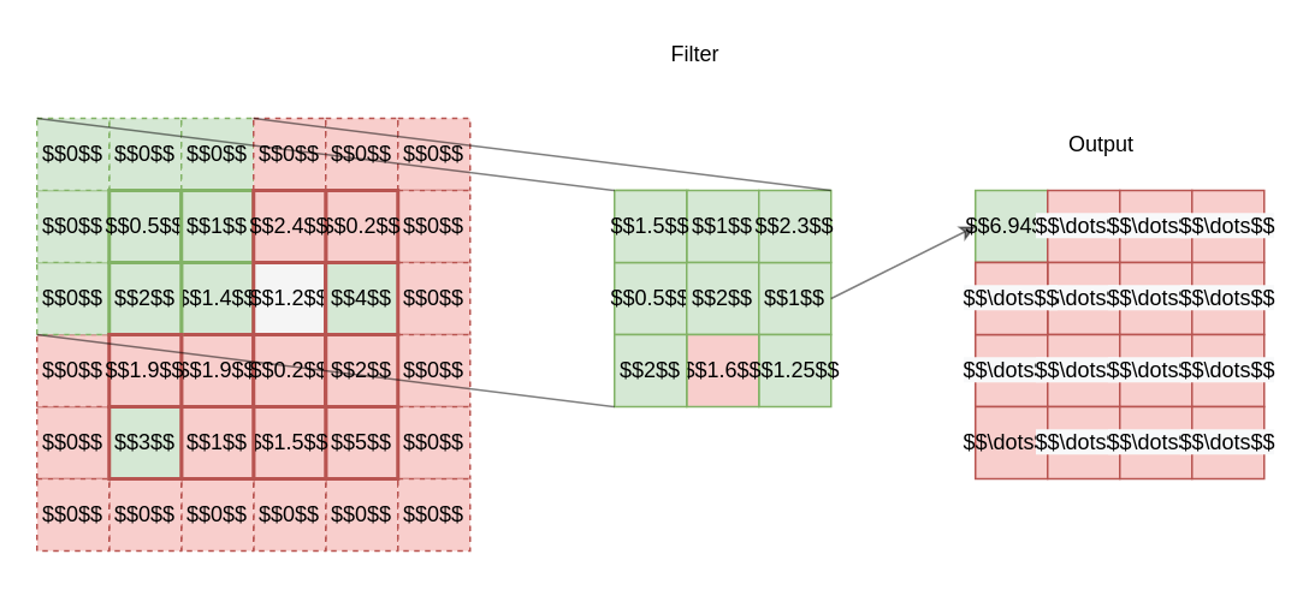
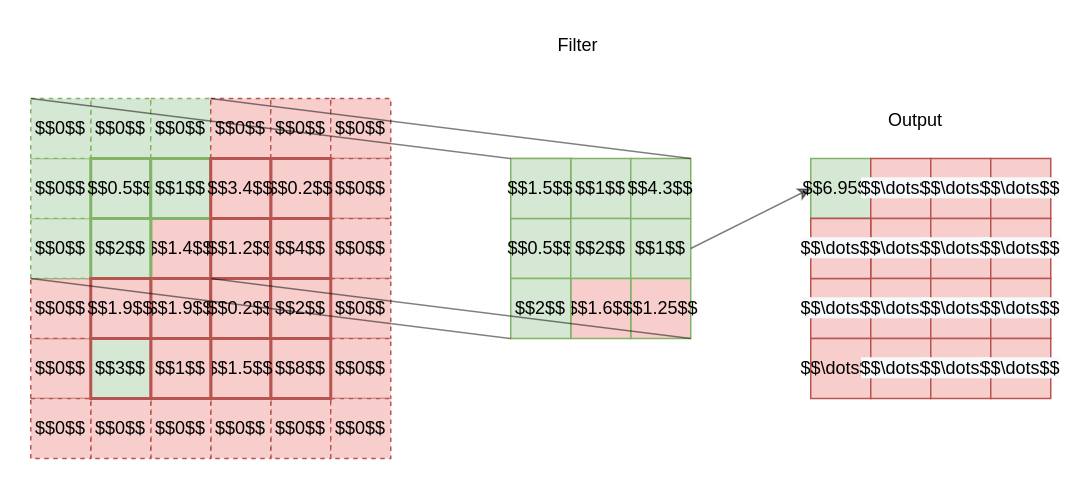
  <mxCell id="0" />
  <mxCell id="1" parent="0" />
  <mxCell id="2" value="0.5" style="rounded=0;whiteSpace=wrap;html=1;strokeColor=#82b366;strokeWidth=2;fillColor=#d5e8d4;" vertex="1" parent="1"><mxGeometry x="60" y="105" width="40" height="40" as="geometry" /></mxCell>
  <mxCell id="3" value="2" style="rounded=0;whiteSpace=wrap;html=1;strokeColor=#82b366;strokeWidth=2;fillColor=#d5e8d4;" vertex="1" parent="1"><mxGeometry x="100" y="105" width="40" height="40" as="geometry" /></mxCell>
  <mxCell id="4" value="1" style="rounded=0;whiteSpace=wrap;html=1;strokeColor=#b85450;strokeWidth=2;fillColor=#f8cecc;" vertex="1" parent="1"><mxGeometry x="140" y="105" width="40" height="40" as="geometry" /></mxCell>
  <mxCell id="5" value="2.3" style="rounded=0;whiteSpace=wrap;html=1;strokeColor=#b85450;strokeWidth=2;fillColor=#f8cecc;" vertex="1" parent="1"><mxGeometry x="180" y="105" width="40" height="40" as="geometry" /></mxCell>
  <mxCell id="6" value="3" style="rounded=0;whiteSpace=wrap;html=1;strokeColor=#82b366;strokeWidth=2;fillColor=#d5e8d4;glass=0;sketch=0;shadow=0;" vertex="1" parent="1"><mxGeometry x="60" y="145" width="40" height="40" as="geometry" /></mxCell>
- <mxCell id="7" value="$$1.4$$" style="rounded=0;whiteSpace=wrap;html=1;strokeColor=#82b366;strokeWidth=2;fillColor=#d5e8d4;" vertex="1" parent="1"><mxGeometry x="100" y="145" width="40" height="40" as="geometry" /></mxCell>
- <mxCell id="8" value="$$1.2$$" style="rounded=0;whiteSpace=wrap;html=1;strokeColor=#b85450;strokeWidth=2;fillColor=#f5f5f5;" vertex="1" parent="1"><mxGeometry x="140" y="145" width="40" height="40" as="geometry" /></mxCell>
+ <mxCell id="7" value="$$1.4$$" style="rounded=0;whiteSpace=wrap;html=1;strokeColor=#82b366;strokeWidth=2;fillColor=#f8cecc;" vertex="1" parent="1"><mxGeometry x="100" y="145" width="40" height="40" as="geometry" /></mxCell>
+ <mxCell id="8" value="$$1.2$$" style="rounded=0;whiteSpace=wrap;html=1;strokeColor=#b85450;strokeWidth=2;fillColor=#f8cecc;" vertex="1" parent="1"><mxGeometry x="140" y="145" width="40" height="40" as="geometry" /></mxCell>
  <mxCell id="9" value="4" style="rounded=0;whiteSpace=wrap;html=1;strokeColor=#b85450;strokeWidth=2;fillColor=#f8cecc;" vertex="1" parent="1"><mxGeometry x="180" y="145" width="40" height="40" as="geometry" /></mxCell>
  <mxCell id="10" value="1.3" style="rounded=0;whiteSpace=wrap;html=1;strokeColor=#b85450;strokeWidth=2;fillColor=#f8cecc;" vertex="1" parent="1"><mxGeometry x="60" y="185" width="40" height="40" as="geometry" /></mxCell>
  <mxCell id="11" value="$$1.9$$" style="rounded=0;whiteSpace=wrap;html=1;strokeColor=#b85450;strokeWidth=2;fillColor=#f8cecc;" vertex="1" parent="1"><mxGeometry x="100" y="185" width="40" height="40" as="geometry" /></mxCell>
  <mxCell id="12" value="$$0.2$$" style="rounded=0;whiteSpace=wrap;html=1;strokeColor=#b85450;strokeWidth=2;fillColor=#f8cecc;" vertex="1" parent="1"><mxGeometry x="140" y="185" width="40" height="40" as="geometry" /></mxCell>
  <mxCell id="13" value="0.3" style="rounded=0;whiteSpace=wrap;html=1;strokeColor=#b85450;strokeWidth=2;fillColor=#f8cecc;" vertex="1" parent="1"><mxGeometry x="180" y="185" width="40" height="40" as="geometry" /></mxCell>
  <mxCell id="14" value="1" style="rounded=0;whiteSpace=wrap;html=1;strokeColor=#b85450;strokeWidth=2;fillColor=#f8cecc;" vertex="1" parent="1"><mxGeometry x="60" y="225" width="40" height="40" as="geometry" /></mxCell>
  <mxCell id="15" value="2.5" style="rounded=0;whiteSpace=wrap;html=1;strokeColor=#b85450;strokeWidth=2;fillColor=#f8cecc;" vertex="1" parent="1"><mxGeometry x="100" y="225" width="40" height="40" as="geometry" /></mxCell>
  <mxCell id="16" value="3.25" style="rounded=0;whiteSpace=wrap;html=1;strokeColor=#b85450;strokeWidth=2;fillColor=#f8cecc;" vertex="1" parent="1"><mxGeometry x="140" y="225" width="40" height="40" as="geometry" /></mxCell>
  <mxCell id="17" value="5" style="rounded=0;whiteSpace=wrap;html=1;strokeColor=#b85450;strokeWidth=2;fillColor=#f8cecc;" vertex="1" parent="1"><mxGeometry x="180" y="225" width="40" height="40" as="geometry" /></mxCell>
  <mxCell id="18" value="0.25" style="rounded=0;whiteSpace=wrap;html=1;strokeColor=#82b366;strokeWidth=1;fillColor=#d5e8d4;" vertex="1" parent="1"><mxGeometry x="341" y="105" width="40" height="40" as="geometry" /></mxCell>
  <mxCell id="19" value="$$1$$" style="rounded=0;whiteSpace=wrap;html=1;strokeColor=#82b366;strokeWidth=1;fillColor=#d5e8d4;" vertex="1" parent="1"><mxGeometry x="380" y="105" width="40" height="40" as="geometry" /></mxCell>
  <mxCell id="20" value="$$0.5$$" style="rounded=0;whiteSpace=wrap;html=1;strokeColor=#82b366;strokeWidth=1;fillColor=#d5e8d4;" vertex="1" parent="1"><mxGeometry x="340" y="145" width="40" height="40" as="geometry" /></mxCell>
  <mxCell id="21" value="$$2$$" style="rounded=0;whiteSpace=wrap;html=1;strokeColor=#82b366;strokeWidth=1;fillColor=#d5e8d4;" vertex="1" parent="1"><mxGeometry x="380" y="145" width="40" height="40" as="geometry" /></mxCell>
- <mxCell id="22" value="$$6.94$$" style="rounded=0;whiteSpace=wrap;html=1;strokeColor=#82b366;strokeWidth=1;fillColor=#d5e8d4;" vertex="1" parent="1"><mxGeometry x="540" y="105" width="40" height="40" as="geometry" /></mxCell>
+ <mxCell id="22" value="$$6.95$$" style="rounded=0;whiteSpace=wrap;html=1;strokeColor=#82b366;strokeWidth=1;fillColor=#d5e8d4;" vertex="1" parent="1"><mxGeometry x="540" y="105" width="40" height="40" as="geometry" /></mxCell>
  <mxCell id="23" value="&#10;&#10;&lt;span style=&quot;color: rgb(0, 0, 0); font-family: helvetica; font-size: 12px; font-style: normal; font-weight: 400; letter-spacing: normal; text-align: center; text-indent: 0px; text-transform: none; word-spacing: 0px; background-color: rgb(248, 249, 250); display: inline; float: none;&quot;&gt;$$\dots$$&lt;/span&gt;&#10;&#10;" style="rounded=0;whiteSpace=wrap;html=1;strokeColor=#b85450;strokeWidth=1;fillColor=#f8cecc;" vertex="1" parent="1"><mxGeometry x="580" y="105" width="40" height="40" as="geometry" /></mxCell>
  <mxCell id="24" value="&#10;&#10;&lt;span style=&quot;color: rgb(0, 0, 0); font-family: helvetica; font-size: 12px; font-style: normal; font-weight: 400; letter-spacing: normal; text-align: center; text-indent: 0px; text-transform: none; word-spacing: 0px; background-color: rgb(248, 249, 250); display: inline; float: none;&quot;&gt;$$\dots$$&lt;/span&gt;&#10;&#10;" style="rounded=0;whiteSpace=wrap;html=1;strokeColor=#b85450;strokeWidth=1;fillColor=#f8cecc;" vertex="1" parent="1"><mxGeometry x="620" y="105" width="40" height="40" as="geometry" /></mxCell>
  <mxCell id="25" value="&#10;&#10;&lt;span style=&quot;color: rgb(0, 0, 0); font-family: helvetica; font-size: 12px; font-style: normal; font-weight: 400; letter-spacing: normal; text-align: center; text-indent: 0px; text-transform: none; word-spacing: 0px; background-color: rgb(248, 249, 250); display: inline; float: none;&quot;&gt;$$\dots$$&lt;/span&gt;&#10;&#10;" style="rounded=0;whiteSpace=wrap;html=1;strokeColor=#b85450;strokeWidth=1;fillColor=#f8cecc;" vertex="1" parent="1"><mxGeometry x="660" y="105" width="40" height="40" as="geometry" /></mxCell>
  <mxCell id="26" value="" style="rounded=0;whiteSpace=wrap;html=1;strokeColor=#b85450;strokeWidth=1;fillColor=#f8cecc;" vertex="1" parent="1"><mxGeometry x="540" y="145" width="40" height="40" as="geometry" /></mxCell>
  <mxCell id="27" value="&#10;&#10;&lt;span style=&quot;color: rgb(0, 0, 0); font-family: helvetica; font-size: 12px; font-style: normal; font-weight: 400; letter-spacing: normal; text-align: center; text-indent: 0px; text-transform: none; word-spacing: 0px; background-color: rgb(248, 249, 250); display: inline; float: none;&quot;&gt;$$\dots$$&lt;/span&gt;&#10;&#10;" style="rounded=0;whiteSpace=wrap;html=1;strokeColor=#b85450;strokeWidth=1;fillColor=#f8cecc;" vertex="1" parent="1"><mxGeometry x="580" y="145" width="40" height="40" as="geometry" /></mxCell>
  <mxCell id="28" value="&#10;&#10;&lt;span style=&quot;color: rgb(0, 0, 0); font-family: helvetica; font-size: 12px; font-style: normal; font-weight: 400; letter-spacing: normal; text-align: center; text-indent: 0px; text-transform: none; word-spacing: 0px; background-color: rgb(248, 249, 250); display: inline; float: none;&quot;&gt;$$\dots$$&lt;/span&gt;&#10;&#10;" style="rounded=0;whiteSpace=wrap;html=1;strokeColor=#b85450;strokeWidth=1;fillColor=#f8cecc;" vertex="1" parent="1"><mxGeometry x="620" y="145" width="40" height="40" as="geometry" /></mxCell>
  <mxCell id="29" value="&#10;&#10;&lt;span style=&quot;color: rgb(0, 0, 0); font-family: helvetica; font-size: 12px; font-style: normal; font-weight: 400; letter-spacing: normal; text-align: center; text-indent: 0px; text-transform: none; word-spacing: 0px; background-color: rgb(248, 249, 250); display: inline; float: none;&quot;&gt;$$\dots$$&lt;/span&gt;&#10;&#10;" style="rounded=0;whiteSpace=wrap;html=1;strokeColor=#b85450;strokeWidth=1;fillColor=#f8cecc;" vertex="1" parent="1"><mxGeometry x="660" y="145" width="40" height="40" as="geometry" /></mxCell>
  <mxCell id="30" value="&#10;&#10;&lt;span style=&quot;color: rgb(0, 0, 0); font-family: helvetica; font-size: 12px; font-style: normal; font-weight: 400; letter-spacing: normal; text-align: center; text-indent: 0px; text-transform: none; word-spacing: 0px; background-color: rgb(248, 249, 250); display: inline; float: none;&quot;&gt;$$\dots$$&lt;/span&gt;&#10;&#10;" style="rounded=0;whiteSpace=wrap;html=1;strokeColor=#b85450;strokeWidth=1;fillColor=#f8cecc;" vertex="1" parent="1"><mxGeometry x="540" y="185" width="40" height="40" as="geometry" /></mxCell>
  <mxCell id="31" value="&#10;&#10;&lt;span style=&quot;color: rgb(0, 0, 0); font-family: helvetica; font-size: 12px; font-style: normal; font-weight: 400; letter-spacing: normal; text-align: center; text-indent: 0px; text-transform: none; word-spacing: 0px; background-color: rgb(248, 249, 250); display: inline; float: none;&quot;&gt;$$\dots$$&lt;/span&gt;&#10;&#10;" style="rounded=0;whiteSpace=wrap;html=1;strokeColor=#b85450;strokeWidth=1;fillColor=#f8cecc;" vertex="1" parent="1"><mxGeometry x="580" y="185" width="40" height="40" as="geometry" /></mxCell>
  <mxCell id="32" value="&#10;&#10;&lt;span style=&quot;color: rgb(0, 0, 0); font-family: helvetica; font-size: 12px; font-style: normal; font-weight: 400; letter-spacing: normal; text-align: center; text-indent: 0px; text-transform: none; word-spacing: 0px; background-color: rgb(248, 249, 250); display: inline; float: none;&quot;&gt;$$\dots$$&lt;/span&gt;&#10;&#10;" style="rounded=0;whiteSpace=wrap;html=1;strokeColor=#b85450;strokeWidth=1;fillColor=#f8cecc;" vertex="1" parent="1"><mxGeometry x="620" y="185" width="40" height="40" as="geometry" /></mxCell>
  <mxCell id="33" value="&#10;&#10;&lt;span style=&quot;color: rgb(0, 0, 0); font-family: helvetica; font-size: 12px; font-style: normal; font-weight: 400; letter-spacing: normal; text-align: center; text-indent: 0px; text-transform: none; word-spacing: 0px; background-color: rgb(248, 249, 250); display: inline; float: none;&quot;&gt;$$\dots$$&lt;/span&gt;&#10;&#10;" style="rounded=0;whiteSpace=wrap;html=1;strokeColor=#b85450;strokeWidth=1;fillColor=#f8cecc;" vertex="1" parent="1"><mxGeometry x="660" y="185" width="40" height="40" as="geometry" /></mxCell>
  <mxCell id="34" value="$$\dots$$" style="rounded=0;whiteSpace=wrap;html=1;strokeColor=#b85450;strokeWidth=1;fillColor=#f8cecc;" vertex="1" parent="1"><mxGeometry x="540" y="225" width="40" height="40" as="geometry" /></mxCell>
  <mxCell id="35" value="&#10;&#10;&lt;span style=&quot;color: rgb(0, 0, 0); font-family: helvetica; font-size: 12px; font-style: normal; font-weight: 400; letter-spacing: normal; text-align: center; text-indent: 0px; text-transform: none; word-spacing: 0px; background-color: rgb(248, 249, 250); display: inline; float: none;&quot;&gt;$$\dots$$&lt;/span&gt;&#10;&#10;" style="rounded=0;whiteSpace=wrap;html=1;strokeColor=#b85450;strokeWidth=1;fillColor=#f8cecc;" vertex="1" parent="1"><mxGeometry x="580" y="225" width="40" height="40" as="geometry" /></mxCell>
  <mxCell id="36" value="&#10;&#10;&lt;span style=&quot;color: rgb(0, 0, 0); font-family: helvetica; font-size: 12px; font-style: normal; font-weight: 400; letter-spacing: normal; text-align: center; text-indent: 0px; text-transform: none; word-spacing: 0px; background-color: rgb(248, 249, 250); display: inline; float: none;&quot;&gt;$$\dots$$&lt;/span&gt;&#10;&#10;" style="rounded=0;whiteSpace=wrap;html=1;strokeColor=#b85450;strokeWidth=1;fillColor=#f8cecc;" vertex="1" parent="1"><mxGeometry x="620" y="225" width="40" height="40" as="geometry" /></mxCell>
  <mxCell id="37" value="&#10;&#10;&lt;span style=&quot;color: rgb(0, 0, 0); font-family: helvetica; font-size: 12px; font-style: normal; font-weight: 400; letter-spacing: normal; text-align: center; text-indent: 0px; text-transform: none; word-spacing: 0px; background-color: rgb(248, 249, 250); display: inline; float: none;&quot;&gt;$$\dots$$&lt;/span&gt;&#10;&#10;" style="rounded=0;whiteSpace=wrap;html=1;strokeColor=#b85450;strokeWidth=1;fillColor=#f8cecc;" vertex="1" parent="1"><mxGeometry x="660" y="225" width="40" height="40" as="geometry" /></mxCell>
  <mxCell id="38" value="$$0$$" style="whiteSpace=wrap;html=1;aspect=fixed;strokeColor=#82b366;strokeWidth=1;dashed=1;fillColor=#d5e8d4;" vertex="1" parent="1"><mxGeometry x="60" y="65" width="40" height="40" as="geometry" /></mxCell>
  <mxCell id="39" value="$$0$$" style="whiteSpace=wrap;html=1;aspect=fixed;strokeColor=#82b366;strokeWidth=1;dashed=1;fillColor=#d5e8d4;" vertex="1" parent="1"><mxGeometry x="100" y="65" width="40" height="40" as="geometry" /></mxCell>
  <mxCell id="40" value="$$0$$" style="whiteSpace=wrap;html=1;aspect=fixed;strokeColor=#b85450;strokeWidth=1;dashed=1;fillColor=#f8cecc;" vertex="1" parent="1"><mxGeometry x="140" y="65" width="40" height="40" as="geometry" /></mxCell>
  <mxCell id="41" value="$$0$$" style="whiteSpace=wrap;html=1;aspect=fixed;strokeColor=#b85450;strokeWidth=1;dashed=1;fillColor=#f8cecc;" vertex="1" parent="1"><mxGeometry x="180" y="65" width="40" height="40" as="geometry" /></mxCell>
  <mxCell id="42" value="$$0$$" style="whiteSpace=wrap;html=1;aspect=fixed;strokeColor=#b85450;strokeWidth=1;dashed=1;fillColor=#f8cecc;" vertex="1" parent="1"><mxGeometry x="220" y="65" width="40" height="40" as="geometry" /></mxCell>
  <mxCell id="43" value="$$0$$" style="whiteSpace=wrap;html=1;aspect=fixed;strokeColor=#b85450;strokeWidth=1;dashed=1;fillColor=#f8cecc;" vertex="1" parent="1"><mxGeometry x="220" y="105" width="40" height="40" as="geometry" /></mxCell>
  <mxCell id="44" value="$$0$$" style="whiteSpace=wrap;html=1;aspect=fixed;strokeColor=#b85450;strokeWidth=1;dashed=1;fillColor=#f8cecc;" vertex="1" parent="1"><mxGeometry x="220" y="145" width="40" height="40" as="geometry" /></mxCell>
  <mxCell id="45" value="$$0$$" style="whiteSpace=wrap;html=1;aspect=fixed;strokeColor=#b85450;strokeWidth=1;dashed=1;fillColor=#f8cecc;" vertex="1" parent="1"><mxGeometry x="220" y="185" width="40" height="40" as="geometry" /></mxCell>
  <mxCell id="46" value="$$0$$" style="whiteSpace=wrap;html=1;aspect=fixed;strokeColor=#b85450;strokeWidth=1;dashed=1;fillColor=#f8cecc;" vertex="1" parent="1"><mxGeometry x="220" y="225" width="40" height="40" as="geometry" /></mxCell>
  <mxCell id="47" value="$$0$$" style="whiteSpace=wrap;html=1;aspect=fixed;strokeColor=#b85450;strokeWidth=1;dashed=1;fillColor=#f8cecc;" vertex="1" parent="1"><mxGeometry x="180" y="265" width="40" height="40" as="geometry" /></mxCell>
  <mxCell id="48" value="$$0$$" style="whiteSpace=wrap;html=1;aspect=fixed;strokeColor=#b85450;strokeWidth=1;dashed=1;fillColor=#f8cecc;" vertex="1" parent="1"><mxGeometry x="140" y="265" width="40" height="40" as="geometry" /></mxCell>
  <mxCell id="49" value="$$0$$" style="whiteSpace=wrap;html=1;aspect=fixed;strokeColor=#b85450;strokeWidth=1;dashed=1;fillColor=#f8cecc;" vertex="1" parent="1"><mxGeometry x="100" y="265" width="40" height="40" as="geometry" /></mxCell>
  <mxCell id="50" value="$$0$$" style="whiteSpace=wrap;html=1;aspect=fixed;strokeColor=#b85450;strokeWidth=1;dashed=1;fillColor=#f8cecc;" vertex="1" parent="1"><mxGeometry x="60" y="265" width="40" height="40" as="geometry" /></mxCell>
  <mxCell id="51" value="$$0$$" style="whiteSpace=wrap;html=1;aspect=fixed;strokeColor=#b85450;strokeWidth=1;dashed=1;fillColor=#f8cecc;" vertex="1" parent="1"><mxGeometry x="20" y="225" width="40" height="40" as="geometry" /></mxCell>
  <mxCell id="52" value="$$0$$" style="whiteSpace=wrap;html=1;aspect=fixed;strokeColor=#b85450;strokeWidth=1;dashed=1;fillColor=#f8cecc;" vertex="1" parent="1"><mxGeometry x="20" y="265" width="40" height="40" as="geometry" /></mxCell>
  <mxCell id="53" value="$$0$$" style="whiteSpace=wrap;html=1;aspect=fixed;strokeColor=#b85450;strokeWidth=1;dashed=1;fillColor=#f8cecc;" vertex="1" parent="1"><mxGeometry x="20" y="185" width="40" height="40" as="geometry" /></mxCell>
  <mxCell id="54" value="$$0$$" style="whiteSpace=wrap;html=1;aspect=fixed;strokeColor=#82b366;strokeWidth=1;dashed=1;fillColor=#d5e8d4;" vertex="1" parent="1"><mxGeometry x="20" y="145" width="40" height="40" as="geometry" /></mxCell>
  <mxCell id="55" value="$$0$$" style="whiteSpace=wrap;html=1;aspect=fixed;strokeColor=#82b366;strokeWidth=1;dashed=1;fillColor=#d5e8d4;" vertex="1" parent="1"><mxGeometry x="20" y="105" width="40" height="40" as="geometry" /></mxCell>
  <mxCell id="56" value="$$0$$" style="whiteSpace=wrap;html=1;aspect=fixed;strokeColor=#82b366;strokeWidth=1;dashed=1;fillColor=#d5e8d4;" vertex="1" parent="1"><mxGeometry x="20" y="65" width="40" height="40" as="geometry" /></mxCell>
  <mxCell id="57" value="$$0$$" style="whiteSpace=wrap;html=1;aspect=fixed;strokeColor=#b85450;strokeWidth=1;dashed=1;fillColor=#f8cecc;" vertex="1" parent="1"><mxGeometry x="220" y="265" width="40" height="40" as="geometry" /></mxCell>
  <mxCell id="58" value="$$1$$" style="rounded=0;whiteSpace=wrap;html=1;strokeColor=#82b366;strokeWidth=1;fillColor=#d5e8d4;" vertex="1" parent="1"><mxGeometry x="420" y="145" width="40" height="40" as="geometry" /></mxCell>
- <mxCell id="59" value="$$1.25$$" style="rounded=0;whiteSpace=wrap;html=1;strokeColor=#82b366;strokeWidth=1;fillColor=#d5e8d4;" vertex="1" parent="1"><mxGeometry x="420" y="185" width="40" height="40" as="geometry" /></mxCell>
+ <mxCell id="59" value="$$1.25$$" style="rounded=0;whiteSpace=wrap;html=1;strokeColor=#82b366;strokeWidth=1;fillColor=#f8cecc;" vertex="1" parent="1"><mxGeometry x="420" y="185" width="40" height="40" as="geometry" /></mxCell>
  <mxCell id="60" value="$$1.6$$" style="rounded=0;whiteSpace=wrap;html=1;strokeColor=#82b366;strokeWidth=1;fillColor=#f8cecc;" vertex="1" parent="1"><mxGeometry x="380" y="185" width="40" height="40" as="geometry" /></mxCell>
  <mxCell id="61" value="$$2$$" style="rounded=0;whiteSpace=wrap;html=1;strokeColor=#82b366;strokeWidth=1;fillColor=#d5e8d4;" vertex="1" parent="1"><mxGeometry x="340" y="185" width="40" height="40" as="geometry" /></mxCell>
- <mxCell id="62" value="$$2.3$$" style="rounded=0;whiteSpace=wrap;html=1;strokeColor=#82b366;strokeWidth=1;fillColor=#d5e8d4;" vertex="1" parent="1"><mxGeometry x="420" y="105" width="40" height="40" as="geometry" /></mxCell>
+ <mxCell id="62" value="$$4.3$$" style="rounded=0;whiteSpace=wrap;html=1;strokeColor=#82b366;strokeWidth=1;fillColor=#d5e8d4;" vertex="1" parent="1"><mxGeometry x="420" y="105" width="40" height="40" as="geometry" /></mxCell>
  <mxCell id="63" value="" style="endArrow=classic;html=1;exitX=1;exitY=0.5;exitDx=0;exitDy=0;entryX=0;entryY=0.5;entryDx=0;entryDy=0;endFill=1;opacity=50;" edge="1" parent="1" source="58" target="22"><mxGeometry width="50" height="50" relative="1" as="geometry"><mxPoint x="350" y="175" as="sourcePoint" /><mxPoint x="400" y="125" as="targetPoint" /></mxGeometry></mxCell>
  <mxCell id="64" value="&#10;&#10;&lt;span style=&quot;color: rgb(0, 0, 0); font-family: helvetica; font-size: 12px; font-style: normal; font-weight: 400; letter-spacing: normal; text-align: center; text-indent: 0px; text-transform: none; word-spacing: 0px; background-color: rgb(248, 249, 250); display: inline; float: none;&quot;&gt;$$\dots$$&lt;/span&gt;&#10;&#10;" style="rounded=0;whiteSpace=wrap;html=1;strokeColor=#b85450;strokeWidth=1;fillColor=#f8cecc;" vertex="1" parent="1"><mxGeometry x="540" y="145" width="40" height="40" as="geometry" /></mxCell>
  <mxCell id="65" value="$$1.5$$" style="rounded=0;whiteSpace=wrap;html=1;strokeColor=#82b366;strokeWidth=1;fillColor=#d5e8d4;" vertex="1" parent="1"><mxGeometry x="340" y="105" width="40" height="40" as="geometry" /></mxCell>
- <mxCell id="66" value="$$5$$" style="rounded=0;whiteSpace=wrap;html=1;strokeColor=#b85450;strokeWidth=2;fillColor=#f8cecc;" vertex="1" parent="1"><mxGeometry x="180" y="225" width="40" height="40" as="geometry" /></mxCell>
+ <mxCell id="66" value="$$8$$" style="rounded=0;whiteSpace=wrap;html=1;strokeColor=#b85450;strokeWidth=2;fillColor=#f8cecc;" vertex="1" parent="1"><mxGeometry x="180" y="225" width="40" height="40" as="geometry" /></mxCell>
  <mxCell id="67" value="$$0.5$$" style="rounded=0;whiteSpace=wrap;html=1;strokeColor=#82b366;strokeWidth=2;fillColor=#d5e8d4;" vertex="1" parent="1"><mxGeometry x="60" y="105" width="40" height="40" as="geometry" /></mxCell>
  <mxCell id="68" value="$$1.5$$" style="rounded=0;whiteSpace=wrap;html=1;strokeColor=#b85450;strokeWidth=2;fillColor=#f8cecc;" vertex="1" parent="1"><mxGeometry x="140" y="225" width="40" height="40" as="geometry" /></mxCell>
  <mxCell id="69" value="$$1$$" style="rounded=0;whiteSpace=wrap;html=1;strokeColor=#b85450;strokeWidth=2;fillColor=#f8cecc;" vertex="1" parent="1"><mxGeometry x="100" y="225" width="40" height="40" as="geometry" /></mxCell>
  <mxCell id="70" value="$$3$$" style="rounded=0;whiteSpace=wrap;html=1;strokeColor=#b85450;strokeWidth=2;fillColor=#d5e8d4;" vertex="1" parent="1"><mxGeometry x="60" y="225" width="40" height="40" as="geometry" /></mxCell>
  <mxCell id="71" value="$$1$$" style="rounded=0;whiteSpace=wrap;html=1;strokeColor=#82b366;strokeWidth=2;fillColor=#d5e8d4;" vertex="1" parent="1"><mxGeometry x="100" y="105" width="40" height="40" as="geometry" /></mxCell>
  <mxCell id="72" value="$$2$$" style="rounded=0;whiteSpace=wrap;html=1;strokeColor=#82b366;strokeWidth=2;fillColor=#d5e8d4;" vertex="1" parent="1"><mxGeometry x="60" y="145" width="40" height="40" as="geometry" /></mxCell>
  <mxCell id="73" value="$$2$$" style="rounded=0;whiteSpace=wrap;html=1;strokeColor=#b85450;strokeWidth=2;fillColor=#f8cecc;" vertex="1" parent="1"><mxGeometry x="180" y="185" width="40" height="40" as="geometry" /></mxCell>
  <mxCell id="74" value="$$0.2$$" style="rounded=0;whiteSpace=wrap;html=1;strokeColor=#b85450;strokeWidth=2;fillColor=#f8cecc;" vertex="1" parent="1"><mxGeometry x="180" y="105" width="40" height="40" as="geometry" /></mxCell>
- <mxCell id="75" value="$$4$$" style="rounded=0;whiteSpace=wrap;html=1;strokeColor=#b85450;strokeWidth=2;fillColor=#d5e8d4;" vertex="1" parent="1"><mxGeometry x="180" y="145" width="40" height="40" as="geometry" /></mxCell>
- <mxCell id="76" value="$$2.4$$" style="rounded=0;whiteSpace=wrap;html=1;strokeColor=#b85450;strokeWidth=2;fillColor=#f8cecc;" vertex="1" parent="1"><mxGeometry x="140" y="105" width="40" height="40" as="geometry" /></mxCell>
+ <mxCell id="75" value="$$4$$" style="rounded=0;whiteSpace=wrap;html=1;strokeColor=#b85450;strokeWidth=2;fillColor=#f8cecc;" vertex="1" parent="1"><mxGeometry x="180" y="145" width="40" height="40" as="geometry" /></mxCell>
+ <mxCell id="76" value="$$3.4$$" style="rounded=0;whiteSpace=wrap;html=1;strokeColor=#b85450;strokeWidth=2;fillColor=#f8cecc;" vertex="1" parent="1"><mxGeometry x="140" y="105" width="40" height="40" as="geometry" /></mxCell>
  <mxCell id="77" value="$$1.9$$" style="rounded=0;whiteSpace=wrap;html=1;strokeColor=#b85450;strokeWidth=2;fillColor=#f8cecc;" vertex="1" parent="1"><mxGeometry x="60" y="185" width="40" height="40" as="geometry" /></mxCell>
  <mxCell id="78" value="" style="endArrow=none;html=1;strokeWidth=1;opacity=50;exitX=0;exitY=1;exitDx=0;exitDy=0;entryX=0;entryY=0;entryDx=0;entryDy=0;" edge="1" parent="1" source="61" target="53"><mxGeometry width="50" height="50" relative="1" as="geometry"><mxPoint x="250" y="205" as="sourcePoint" /><mxPoint x="300" y="155" as="targetPoint" /></mxGeometry></mxCell>
+ <mxCell id="79" value="" style="endArrow=none;html=1;strokeWidth=1;opacity=50;exitX=1;exitY=1;exitDx=0;exitDy=0;entryX=0;entryY=1;entryDx=0;entryDy=0;" edge="1" parent="1" source="59" target="8"><mxGeometry width="50" height="50" relative="1" as="geometry"><mxPoint x="250" y="205" as="sourcePoint" /><mxPoint x="300" y="155" as="targetPoint" /></mxGeometry></mxCell>
  <mxCell id="80" value="" style="endArrow=none;html=1;strokeWidth=1;opacity=50;exitX=0;exitY=0;exitDx=0;exitDy=0;entryX=0;entryY=0;entryDx=0;entryDy=0;" edge="1" parent="1" source="65" target="56"><mxGeometry width="50" height="50" relative="1" as="geometry"><mxPoint x="250" y="205" as="sourcePoint" /><mxPoint x="300" y="155" as="targetPoint" /></mxGeometry></mxCell>
  <mxCell id="81" value="" style="endArrow=none;html=1;strokeWidth=1;opacity=50;exitX=1;exitY=0;exitDx=0;exitDy=0;entryX=0;entryY=0;entryDx=0;entryDy=0;" edge="1" parent="1" source="62" target="40"><mxGeometry width="50" height="50" relative="1" as="geometry"><mxPoint x="250" y="205" as="sourcePoint" /><mxPoint x="300" y="155" as="targetPoint" /></mxGeometry></mxCell>
  <mxCell id="82" value="Filter" style="text;html=1;strokeColor=none;fillColor=none;align=center;verticalAlign=middle;whiteSpace=wrap;rounded=0;shadow=0;glass=0;dashed=1;sketch=0;" vertex="1" parent="1"><mxGeometry x="330" y="20" width="110" height="20" as="geometry" /></mxCell>
  <mxCell id="83" value="Output" style="text;html=1;strokeColor=none;fillColor=none;align=center;verticalAlign=middle;whiteSpace=wrap;rounded=0;shadow=0;glass=0;dashed=1;sketch=0;" vertex="1" parent="1"><mxGeometry x="555" y="70" width="110" height="20" as="geometry" /></mxCell>
